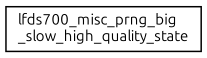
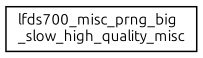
  digraph {
    rankdir=TB
    fontname=Ubuntu
-   n1 [color=black fillcolor=white fontname=Ubuntu fontsize=10 height=0.2 label="lfds700_misc_prng_big\l_slow_high_quality_state" shape=record style=filled width=0.4]
+   n1 [color=black fillcolor=white fontname=Ubuntu fontsize=10 height=0.2 label="lfds700_misc_prng_big\l_slow_high_quality_misc" shape=record style=filled width=0.4]
  }
